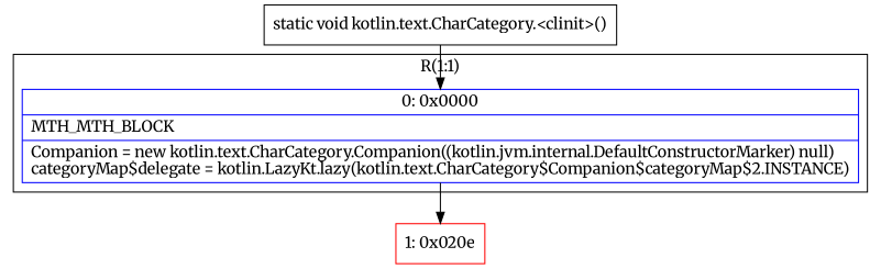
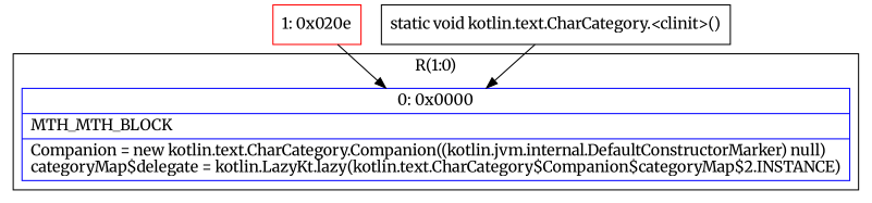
  digraph {
    fontname=Merriweather
    node [fontname=Merriweather shape=record]
    edge [fontname=Merriweather]
    n1 [color=blue label="{0\:\ 0x0000|MTH_MTH_BLOCK\l|Companion = new kotlin.text.CharCategory.Companion((kotlin.jvm.internal.DefaultConstructorMarker) null)\lcategoryMap$delegate = kotlin.LazyKt.lazy(kotlin.text.CharCategory$Companion$categoryMap$2.INSTANCE)\l}"]
    n2 [color=red label="{1\:\ 0x020e}"]
    n3 [label="{static void kotlin.text.CharCategory.\<clinit\>() }"]
    subgraph cluster_1 {
-     label="R(1:1)"
+     label="R(1:0)"
      n1
    }
-   n1 -> n2
+   n2 -> n1
    n3 -> n1
  }
